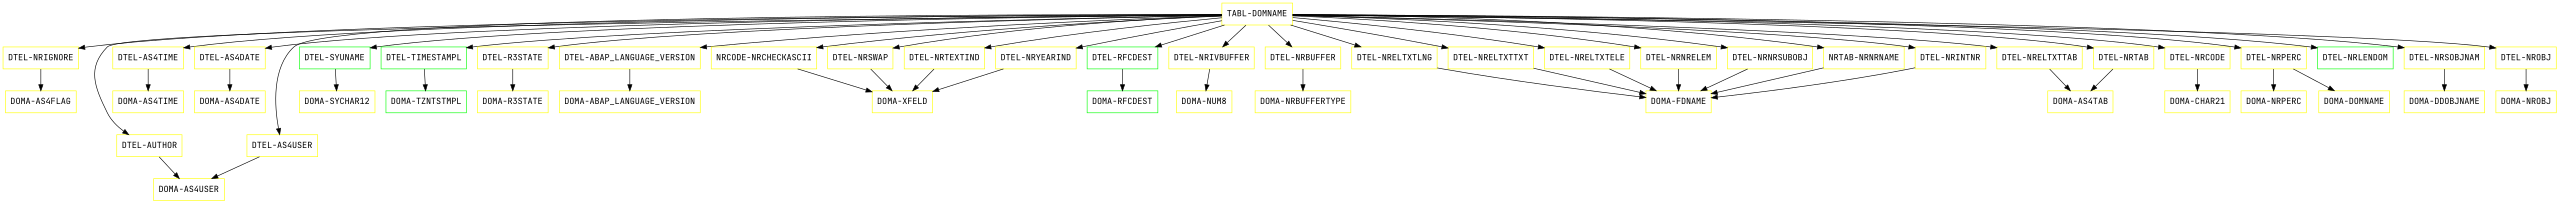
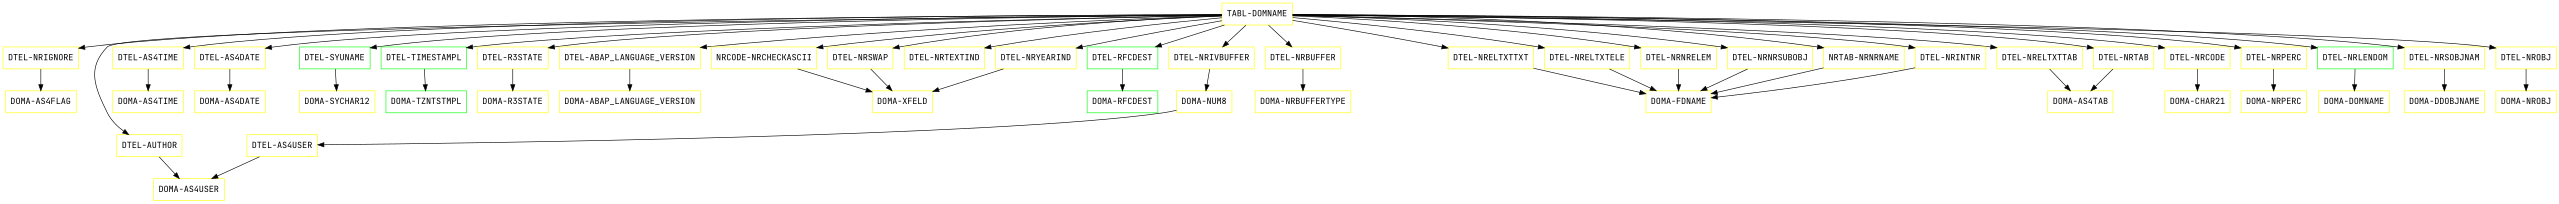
  digraph {
    fontname="JetBrains Mono"
    node [color=yellow fontname="JetBrains Mono" shape=box]
    edge [fontname="JetBrains Mono"]
    n1 [label="TABL-DOMNAME"]
    "DTEL-NRIGNORE"
    "DTEL-AUTHOR"
    "DTEL-AS4TIME"
    "DTEL-AS4DATE"
    "DTEL-AS4USER"
    "DTEL-SYUNAME" [color=green]
    "DTEL-TIMESTAMPL" [color=green]
    "DTEL-R3STATE"
    "DTEL-ABAP_LANGUAGE_VERSION"
    n11 [label="NRCODE-NRCHECKASCII"]
    "DTEL-RFCDEST" [color=green]
    "DTEL-NRSWAP"
    "DTEL-NRIVBUFFER"
    "DTEL-NRBUFFER"
-   "DTEL-NRELTXTLNG"
    "DTEL-NRELTXTTXT"
    "DTEL-NRELTXTELE"
    "DTEL-NRELTXTTAB"
    "DTEL-NRTEXTIND"
    "DTEL-NRCODE"
    "DTEL-NRPERC"
    "DTEL-NRLENDOM" [color=green]
    "DTEL-NRYEARIND"
    "DTEL-NRNRELEM"
    "DTEL-NRNRSUBOBJ"
    n27 [label="NRTAB-NRNRNAME"]
    "DTEL-NRINTNR"
    "DTEL-NRTAB"
    "DTEL-NRSOBJNAM"
    "DTEL-NROBJ"
    "DOMA-AS4FLAG"
    "DOMA-AS4USER"
    "DOMA-AS4TIME"
    "DOMA-AS4DATE"
    "DOMA-SYCHAR12"
    "DOMA-TZNTSTMPL" [color=green]
    "DOMA-R3STATE"
    "DOMA-ABAP_LANGUAGE_VERSION"
    "DOMA-XFELD"
    "DOMA-RFCDEST" [color=green]
    "DOMA-NUM8"
    "DOMA-NRBUFFERTYPE"
    "DOMA-FDNAME"
    "DOMA-AS4TAB"
    n46 [label="DOMA-CHAR21"]
    "DOMA-NRPERC"
    "DOMA-DOMNAME"
    "DOMA-DDOBJNAME"
    "DOMA-NROBJ"
    n1 -> "DTEL-NRIGNORE"
    n1 -> "DTEL-AUTHOR"
    n1 -> "DTEL-AS4TIME"
    n1 -> "DTEL-AS4DATE"
-   n1 -> "DTEL-AS4USER"
+   "DOMA-NUM8" -> "DTEL-AS4USER"
    n1 -> "DTEL-SYUNAME"
    n1 -> "DTEL-TIMESTAMPL"
    n1 -> "DTEL-R3STATE"
    n1 -> "DTEL-ABAP_LANGUAGE_VERSION"
    n1 -> n11
    n1 -> "DTEL-RFCDEST"
    n1 -> "DTEL-NRSWAP"
    n1 -> "DTEL-NRIVBUFFER"
    n1 -> "DTEL-NRBUFFER"
-   n1 -> "DTEL-NRELTXTLNG"
    n1 -> "DTEL-NRELTXTTXT"
    n1 -> "DTEL-NRELTXTELE"
    n1 -> "DTEL-NRELTXTTAB"
    n1 -> "DTEL-NRTEXTIND"
    n1 -> "DTEL-NRCODE"
    n1 -> "DTEL-NRPERC"
    n1 -> "DTEL-NRLENDOM"
    n1 -> "DTEL-NRYEARIND"
    n1 -> "DTEL-NRNRELEM"
    n1 -> "DTEL-NRNRSUBOBJ"
    n1 -> n27
    n1 -> "DTEL-NRINTNR"
    n1 -> "DTEL-NRTAB"
    n1 -> "DTEL-NRSOBJNAM"
    n1 -> "DTEL-NROBJ"
    "DTEL-NRIGNORE" -> "DOMA-AS4FLAG"
    "DTEL-AUTHOR" -> "DOMA-AS4USER"
    "DTEL-AS4TIME" -> "DOMA-AS4TIME"
    "DTEL-AS4DATE" -> "DOMA-AS4DATE"
    "DTEL-AS4USER" -> "DOMA-AS4USER"
    "DTEL-SYUNAME" -> "DOMA-SYCHAR12"
    "DTEL-TIMESTAMPL" -> "DOMA-TZNTSTMPL"
    "DTEL-R3STATE" -> "DOMA-R3STATE"
    "DTEL-ABAP_LANGUAGE_VERSION" -> "DOMA-ABAP_LANGUAGE_VERSION"
    n11 -> "DOMA-XFELD"
    "DTEL-RFCDEST" -> "DOMA-RFCDEST"
    "DTEL-NRSWAP" -> "DOMA-XFELD"
    "DTEL-NRIVBUFFER" -> "DOMA-NUM8"
    "DTEL-NRBUFFER" -> "DOMA-NRBUFFERTYPE"
-   "DTEL-NRELTXTLNG" -> "DOMA-FDNAME"
    "DTEL-NRELTXTTXT" -> "DOMA-FDNAME"
    "DTEL-NRELTXTELE" -> "DOMA-FDNAME"
    "DTEL-NRELTXTTAB" -> "DOMA-AS4TAB"
-   "DTEL-NRTEXTIND" -> "DOMA-XFELD"
    "DTEL-NRCODE" -> n46
    "DTEL-NRPERC" -> "DOMA-NRPERC"
-   "DTEL-NRPERC" -> "DOMA-DOMNAME"
+   "DTEL-NRLENDOM" -> "DOMA-DOMNAME"
    "DTEL-NRYEARIND" -> "DOMA-XFELD"
    "DTEL-NRNRELEM" -> "DOMA-FDNAME"
    "DTEL-NRNRSUBOBJ" -> "DOMA-FDNAME"
    n27 -> "DOMA-FDNAME"
    "DTEL-NRINTNR" -> "DOMA-FDNAME"
    "DTEL-NRTAB" -> "DOMA-AS4TAB"
    "DTEL-NRSOBJNAM" -> "DOMA-DDOBJNAME"
    "DTEL-NROBJ" -> "DOMA-NROBJ"
  }
